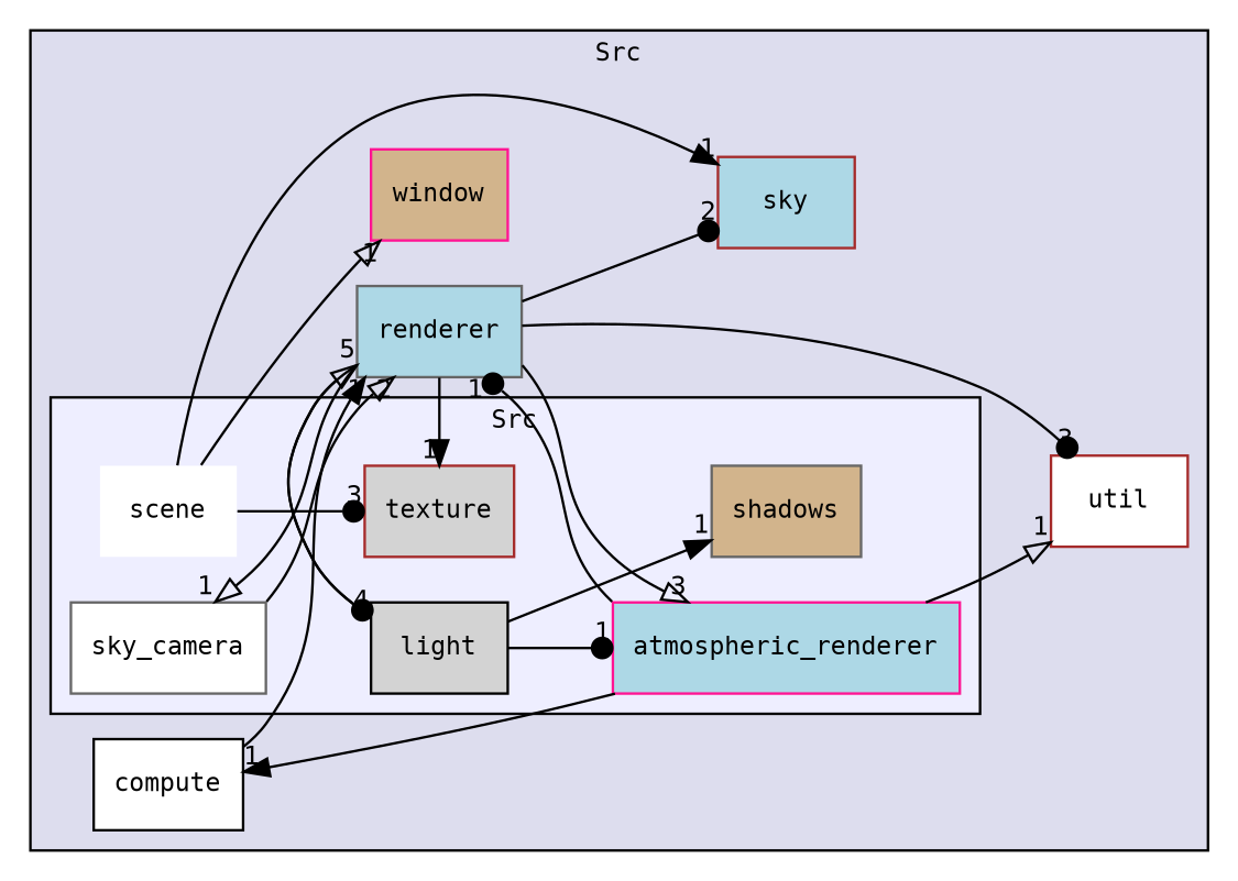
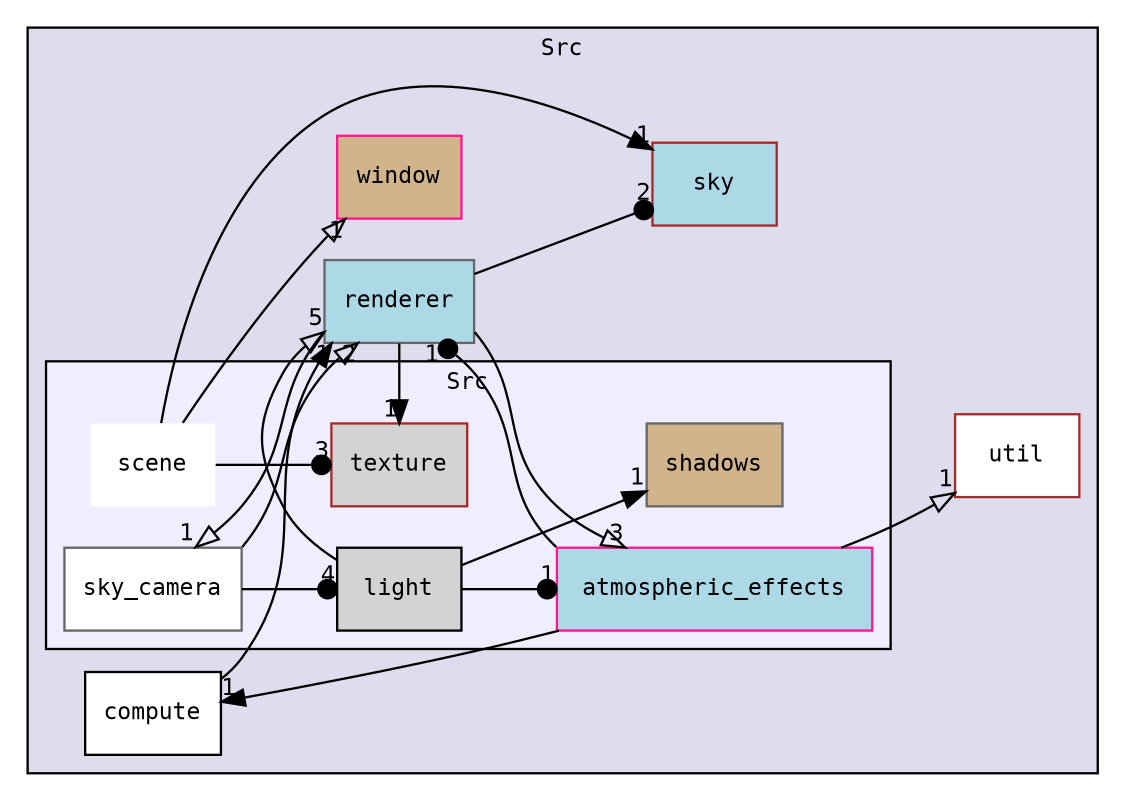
  digraph {
    compound=true
    fontname="DejaVu Sans Mono"
    rankdir=LR
    node [color=black fillcolor=white fontname="DejaVu Sans Mono" fontsize=10 shape=box style=filled]
    edge [arrowhead=dot fontname="DejaVu Sans Mono" headlabel=1 labeldistance=1.5 labelfontname=Helvetica labelfontsize=10]
    n1 [label=scene shape=plaintext]
-   n2 [color=deeppink fillcolor=lightblue label=atmospheric_renderer]
+   n2 [color=deeppink fillcolor=lightblue label=atmospheric_effects]
    n3 [fillcolor=lightgrey label=light]
    n4 [color=gray40 fillcolor=tan label=shadows]
    n5 [color=gray40 label=sky_camera]
    n6 [color=brown fillcolor=lightgrey label=texture]
    n7 [color=gray40 fillcolor=lightblue label=renderer]
    n8 [label=compute]
    n9 [color=brown label=util]
    n10 [color=deeppink fillcolor=tan label=window]
    n11 [color=brown fillcolor=lightblue label=sky]
    subgraph cluster_1 {
      bgcolor="#ddddee"
      fontsize=10
      label=Src
      pencolor=black
      n7
      n8
      n9
      n10
      n11
      subgraph cluster_2 {
        bgcolor="#eeeeff"
        fontsize=10
        label=Src
        pencolor=black
        n1
        n2
        n3
        n4
        n5
        n6
      }
    }
    n1 -> n6 [headlabel=3]
    n1 -> n10 [arrowhead=onormal]
    n1 -> n11 [arrowhead=normal]
    n2 -> n7
    n2 -> n8 [arrowhead=normal]
    n2 -> n9 [arrowhead=onormal]
    n3 -> n2
    n3 -> n4 [arrowhead=normal]
    n3 -> n7 [arrowhead=onormal headlabel=5]
    n5 -> n7 [arrowhead=onormal headlabel=2]
    n7 -> n2 [arrowhead=onormal headlabel=3]
-   n7 -> n3 [headlabel=4]
+   n5 -> n3 [headlabel=4]
    n7 -> n5 [arrowhead=onormal]
    n7 -> n6 [arrowhead=normal]
-   n7 -> n9 [headlabel=3]
    n7 -> n11 [headlabel=2]
    n8 -> n7 [arrowhead=normal]
  }
